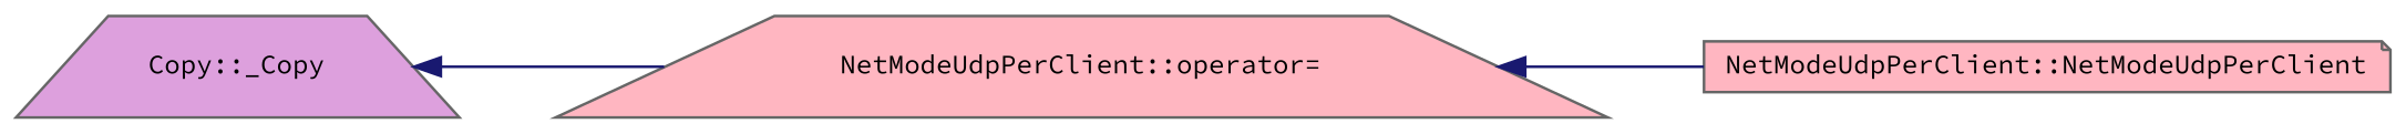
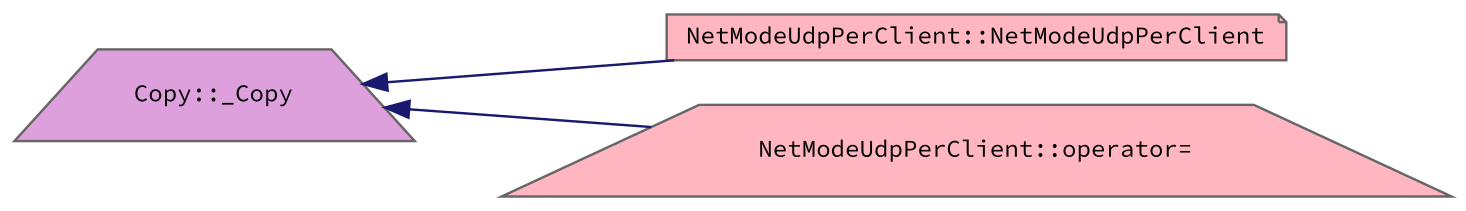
  digraph {
    fontname="Source Code Pro"
    rankdir=LR
    node [color=gray40 fillcolor=lightpink fontname="Source Code Pro" fontsize=10 shape=trapezium style=filled]
    edge [color=midnightblue dir=back fontname="Source Code Pro" fontsize=10 labelfontname=FreeSans labelfontsize=10 style=solid]
    n1 [fillcolor=plum fontcolor=black height=0.2 label="Copy::_Copy" width=0.4]
    n2 [height=0.2 label="NetModeUdpPerClient::NetModeUdpPerClient" shape=note width=0.4]
    n3 [height=0.2 label="NetModeUdpPerClient::operator=" width=0.4]
-   n3 -> n2
+   n1 -> n2
    n1 -> n3
  }
